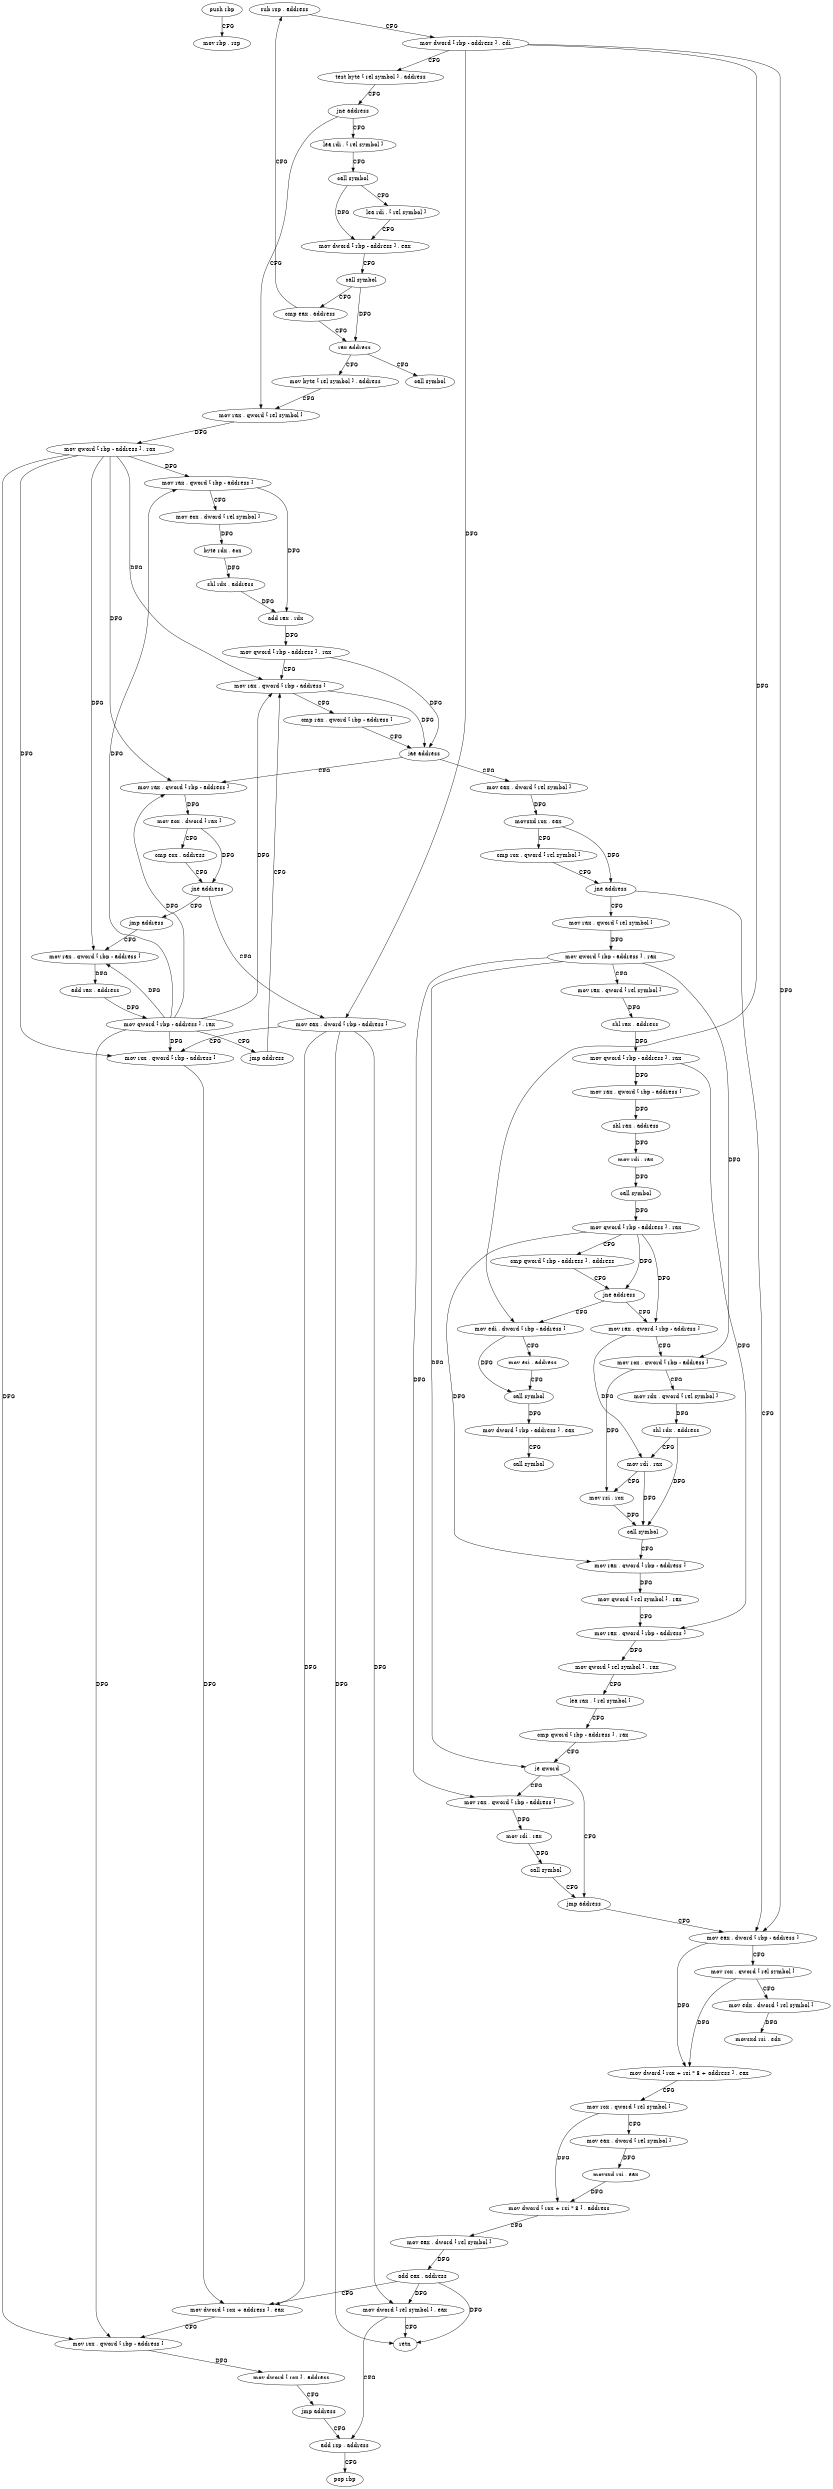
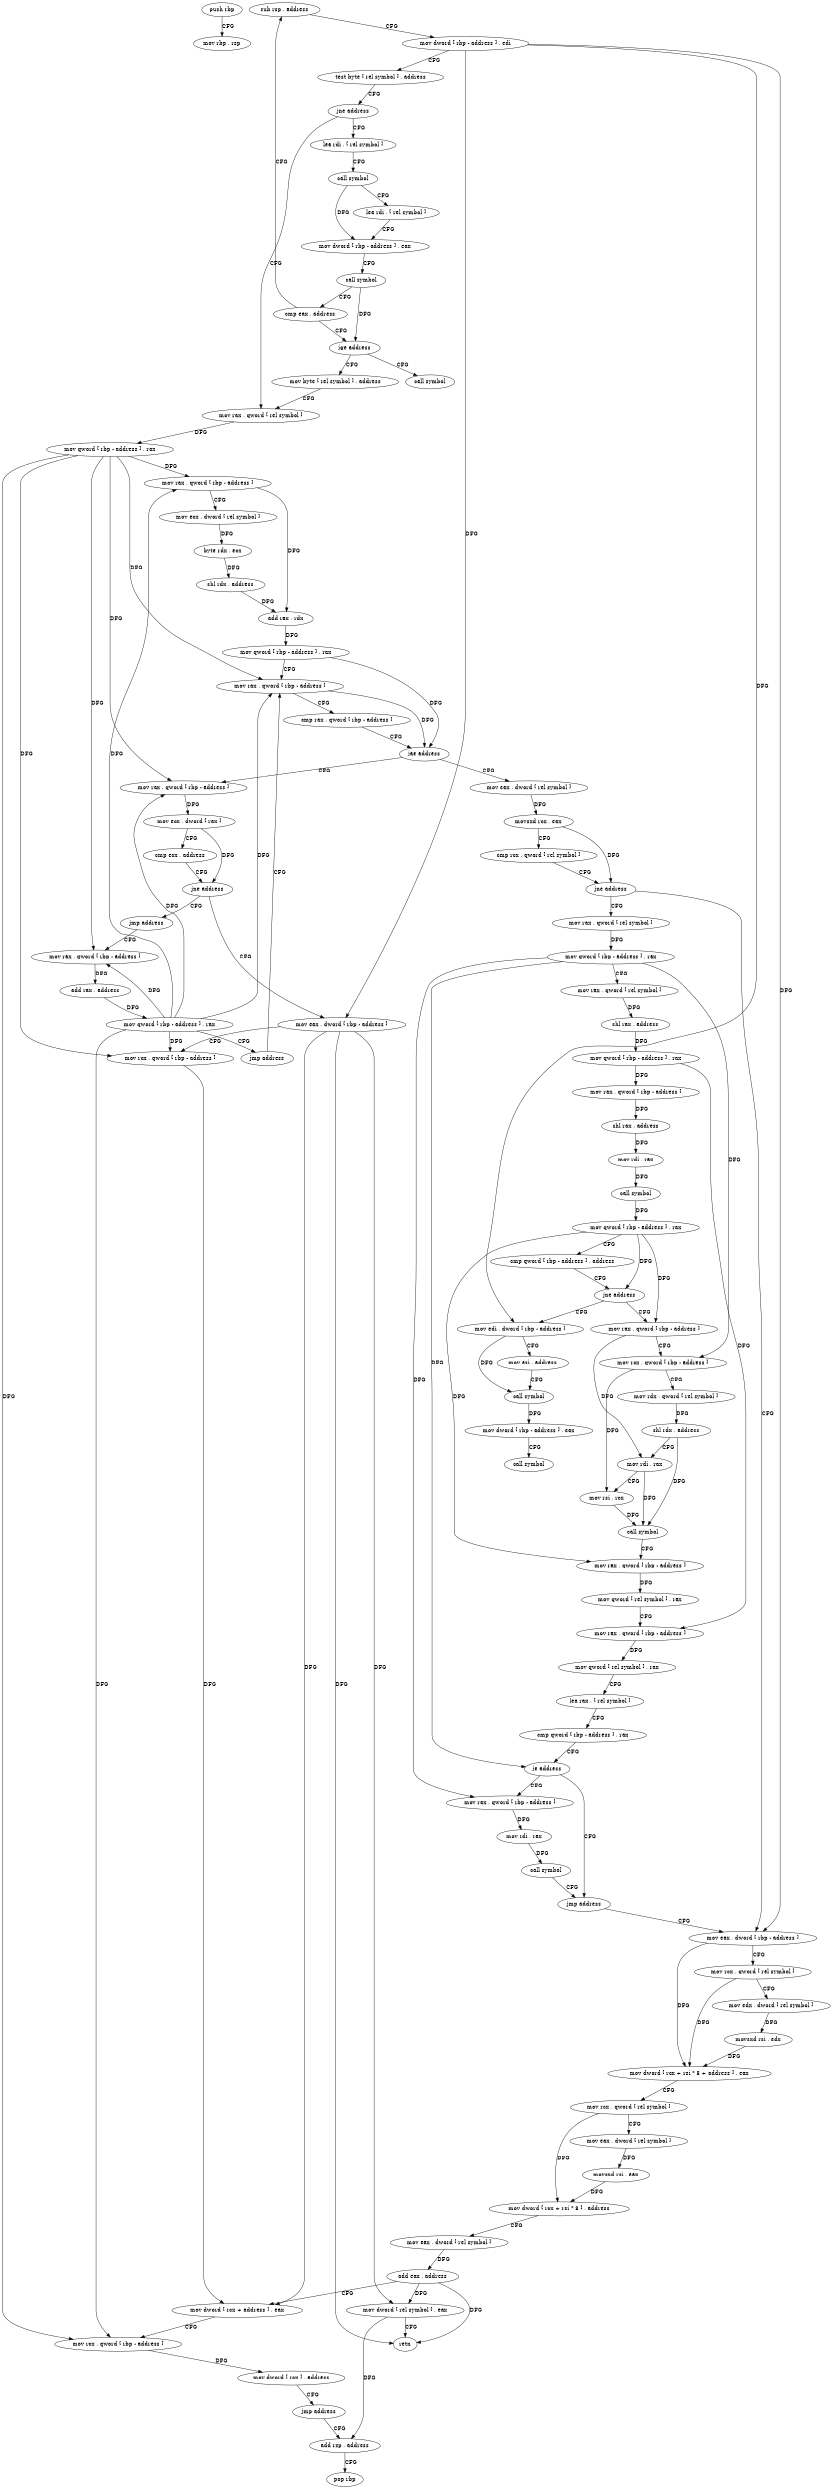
  digraph {
    n1 [label="push rbp"]
    n2 [label="mov rbp , rsp"]
    n3 [label="sub rsp , address"]
    n4 [label="mov dword [ rbp - address ] , edi"]
    n5 [label="test byte [ rel symbol ] , address"]
    n6 [label="mov eax , dword [ rbp - address ]"]
    n7 [label="mov eax , dword [ rbp - address ]"]
    n8 [label="mov edi , dword [ rbp - address ]"]
    n9 [label="jne address"]
    n10 [label="mov rcx , qword [ rel symbol ]"]
    n11 [label="mov dword [ rcx + rsi * 8 + address ] , eax"]
    n12 [label="mov rcx , qword [ rbp - address ]"]
    n13 [label="mov dword [ rel symbol ] , eax"]
    n14 [label="mov dword [ rcx + address ] , eax"]
    n15 [label=retn]
    n16 [label="mov esi , address"]
    n17 [label="call symbol"]
    n18 [label="mov rax , qword [ rel symbol ]"]
    n19 [label="lea rdi , [ rel symbol ]"]
    n20 [label="mov qword [ rbp - address ] , rax"]
    n21 [label="call symbol"]
    n22 [label="mov rax , qword [ rbp - address ]"]
    n23 [label="mov rax , qword [ rbp - address ]"]
    n24 [label="mov rax , qword [ rbp - address ]"]
    n25 [label="mov rax , qword [ rbp - address ]"]
    n26 [label="mov rcx , qword [ rbp - address ]"]
    n27 [label="lea rdi , [ rel symbol ]"]
    n28 [label="mov dword [ rbp - address ] , eax"]
    n29 [label="mov ecx , dword [ rel symbol ]"]
    n30 [label="add rax , rdx"]
    n31 [label="jae address"]
    n32 [label="cmp rax , qword [ rbp - address ]"]
    n33 [label="mov ecx , dword [ rax ]"]
    n34 [label="add rax , address"]
    n35 [label="mov dword [ rcx ] , address"]
    n36 [label="byte rdx , ecx"]
    n37 [label="mov qword [ rbp - address ] , rax"]
    n38 [label="shl rdx , address"]
    n39 [label="mov eax , dword [ rel symbol ]"]
    n40 [label="call symbol"]
    n41 [label="cmp eax , address"]
-   n42 [label="rax address"]
+   n42 [label="jge address"]
    n43 [label="mov byte [ rel symbol ] , address"]
    n44 [label="call symbol"]
    n45 [label="movsxd rcx , eax"]
    n46 [label="cmp rcx , qword [ rel symbol ]"]
    n47 [label="jne address"]
    n48 [label="mov rax , qword [ rel symbol ]"]
    n49 [label="mov qword [ rbp - address ] , rax"]
    n50 [label="mov edx , dword [ rel symbol ]"]
    n51 [label="mov rcx , qword [ rel symbol ]"]
    n52 [label="mov rax , qword [ rel symbol ]"]
    n53 [label="mov rcx , qword [ rbp - address ]"]
-   n54 [label="je qword"]
+   n54 [label="je address"]
    n55 [label="mov rax , qword [ rbp - address ]"]
    n56 [label="cmp ecx , address"]
    n57 [label="jne address"]
    n58 [label="jmp address"]
    n59 [label="add rsp , address"]
    n60 [label="movsxd rsi , edx"]
    n61 [label="mov eax , dword [ rel symbol ]"]
    n62 [label="mov dword [ rcx + rsi * 8 ] , address"]
    n63 [label="movsxd rsi , eax"]
    n64 [label="mov eax , dword [ rel symbol ]"]
    n65 [label="add eax , address"]
    n66 [label="pop rbp"]
    n67 [label="shl rax , address"]
    n68 [label="mov rdx , qword [ rel symbol ]"]
    n69 [label="mov rsi , rcx"]
    n70 [label="jmp address"]
    n71 [label="mov rdi , rax"]
    n72 [label="mov qword [ rbp - address ] , rax"]
    n73 [label="mov rax , qword [ rbp - address ]"]
    n74 [label="mov rax , qword [ rbp - address ]"]
    n75 [label="shl rax , address"]
    n76 [label="mov qword [ rel symbol ] , rax"]
    n77 [label="mov rdi , rax"]
    n78 [label="call symbol"]
    n79 [label="mov qword [ rbp - address ] , rax"]
    n80 [label="cmp qword [ rbp - address ] , address"]
    n81 [label="jne address"]
    n82 [label="mov rax , qword [ rbp - address ]"]
    n83 [label="mov rax , qword [ rbp - address ]"]
    n84 [label="mov rdi , rax"]
    n85 [label="mov qword [ rel symbol ] , rax"]
    n86 [label="call symbol"]
    n87 [label="mov dword [ rbp - address ] , eax"]
    n88 [label="mov qword [ rbp - address ] , rax"]
    n89 [label="jmp address"]
    n90 [label="shl rdx , address"]
    n91 [label="lea rax , [ rel symbol ]"]
    n92 [label="cmp qword [ rbp - address ] , rax"]
    n93 [label="call symbol"]
    n94 [label="call symbol"]
    n95 [label="jmp address"]
    n1 -> n2 [label=CFG]
    n3 -> n4 [label=CFG]
    n4 -> n5 [label=CFG]
    n4 -> n6 [label=DFG]
    n4 -> n7 [label=DFG]
    n4 -> n8 [label=DFG]
    n5 -> n9 [label=CFG]
    n6 -> n10 [label=CFG]
    n6 -> n11 [label=DFG]
    n7 -> n12 [label=CFG]
    n7 -> n13 [label=DFG]
    n7 -> n14 [label=DFG]
    n7 -> n15 [label=DFG]
    n8 -> n16 [label=CFG]
    n8 -> n17 [label=DFG]
    n9 -> n18 [label=CFG]
    n9 -> n19 [label=CFG]
    n10 -> n11 [label=DFG]
    n10 -> n50 [label=CFG]
    n11 -> n51 [label=CFG]
    n12 -> n14 [label=DFG]
    n13 -> n15 [label=CFG]
-   n13 -> n59 [label=CFG]
+   n13 -> n59 [label=DFG]
    n14 -> n26 [label=CFG]
    n16 -> n17 [label=CFG]
    n17 -> n87 [label=DFG]
    n18 -> n20 [label=DFG]
    n19 -> n21 [label=CFG]
    n20 -> n12 [label=DFG]
    n20 -> n22 [label=DFG]
    n20 -> n23 [label=DFG]
    n20 -> n24 [label=DFG]
    n20 -> n25 [label=DFG]
    n20 -> n26 [label=DFG]
    n21 -> n27 [label=CFG]
    n21 -> n28 [label=DFG]
    n22 -> n29 [label=CFG]
    n22 -> n30 [label=DFG]
    n23 -> n31 [label=DFG]
    n23 -> n32 [label=CFG]
    n24 -> n33 [label=DFG]
    n25 -> n34 [label=DFG]
    n26 -> n35 [label=DFG]
    n27 -> n28 [label=CFG]
    n28 -> n40 [label=CFG]
    n29 -> n36 [label=DFG]
    n30 -> n37 [label=DFG]
    n31 -> n24 [label=CFG]
    n31 -> n39 [label=CFG]
    n32 -> n31 [label=CFG]
    n33 -> n56 [label=CFG]
    n33 -> n57 [label=DFG]
    n34 -> n88 [label=DFG]
    n35 -> n89 [label=CFG]
    n36 -> n38 [label=DFG]
    n37 -> n23 [label=CFG]
    n37 -> n31 [label=DFG]
    n38 -> n30 [label=DFG]
    n39 -> n45 [label=DFG]
    n40 -> n41 [label=CFG]
    n40 -> n42 [label=DFG]
    n41 -> n3 [label=CFG]
    n41 -> n42 [label=CFG]
    n42 -> n43 [label=CFG]
    n42 -> n44 [label=CFG]
    n43 -> n18 [label=CFG]
    n45 -> n46 [label=CFG]
    n45 -> n47 [label=DFG]
    n46 -> n47 [label=CFG]
    n47 -> n6 [label=CFG]
    n47 -> n48 [label=CFG]
    n48 -> n49 [label=DFG]
    n49 -> n52 [label=CFG]
    n49 -> n53 [label=DFG]
    n49 -> n54 [label=DFG]
    n49 -> n55 [label=DFG]
    n50 -> n60 [label=DFG]
    n51 -> n61 [label=CFG]
    n51 -> n62 [label=DFG]
    n52 -> n67 [label=DFG]
    n53 -> n68 [label=CFG]
    n53 -> n69 [label=DFG]
    n54 -> n55 [label=CFG]
    n54 -> n70 [label=CFG]
    n55 -> n71 [label=DFG]
    n56 -> n57 [label=CFG]
    n57 -> n7 [label=CFG]
    n57 -> n58 [label=CFG]
    n58 -> n25 [label=CFG]
    n59 -> n66 [label=CFG]
+   n60 -> n11 [label=DFG]
    n61 -> n63 [label=DFG]
    n62 -> n64 [label=CFG]
    n63 -> n62 [label=DFG]
    n64 -> n65 [label=DFG]
    n65 -> n13 [label=DFG]
    n65 -> n14 [label=CFG]
    n65 -> n15 [label=DFG]
    n67 -> n72 [label=DFG]
    n68 -> n90 [label=DFG]
    n69 -> n86 [label=DFG]
    n70 -> n6 [label=CFG]
    n71 -> n93 [label=DFG]
    n72 -> n73 [label=DFG]
    n72 -> n74 [label=DFG]
    n73 -> n75 [label=DFG]
    n74 -> n76 [label=DFG]
    n75 -> n77 [label=DFG]
    n76 -> n91 [label=CFG]
    n77 -> n78 [label=DFG]
    n78 -> n79 [label=DFG]
    n79 -> n80 [label=CFG]
    n79 -> n81 [label=DFG]
    n79 -> n82 [label=DFG]
    n79 -> n83 [label=DFG]
    n80 -> n81 [label=CFG]
    n81 -> n8 [label=CFG]
    n81 -> n82 [label=CFG]
    n82 -> n53 [label=CFG]
    n82 -> n84 [label=DFG]
    n83 -> n85 [label=DFG]
    n84 -> n69 [label=CFG]
    n84 -> n86 [label=DFG]
    n85 -> n74 [label=CFG]
    n86 -> n83 [label=CFG]
    n87 -> n94 [label=CFG]
    n88 -> n12 [label=DFG]
    n88 -> n22 [label=DFG]
    n88 -> n23 [label=DFG]
    n88 -> n24 [label=DFG]
    n88 -> n25 [label=DFG]
    n88 -> n26 [label=DFG]
    n88 -> n95 [label=CFG]
    n89 -> n59 [label=CFG]
    n90 -> n84 [label=CFG]
    n90 -> n86 [label=DFG]
    n91 -> n92 [label=CFG]
    n92 -> n54 [label=CFG]
    n93 -> n70 [label=CFG]
    n95 -> n23 [label=CFG]
  }
